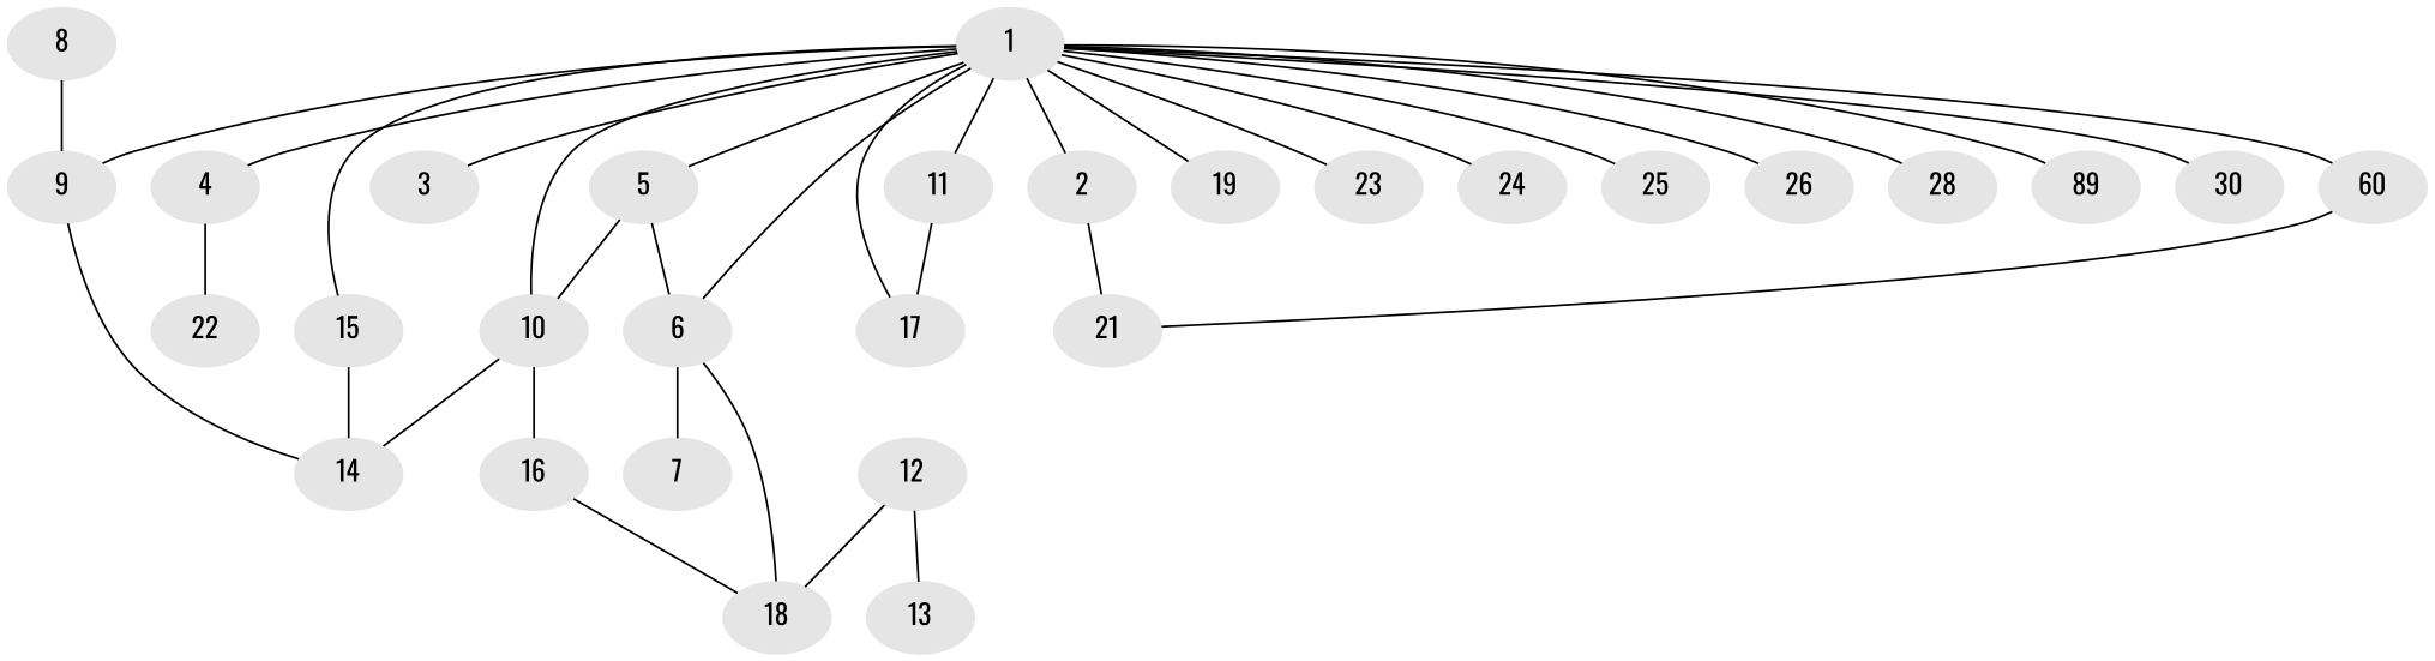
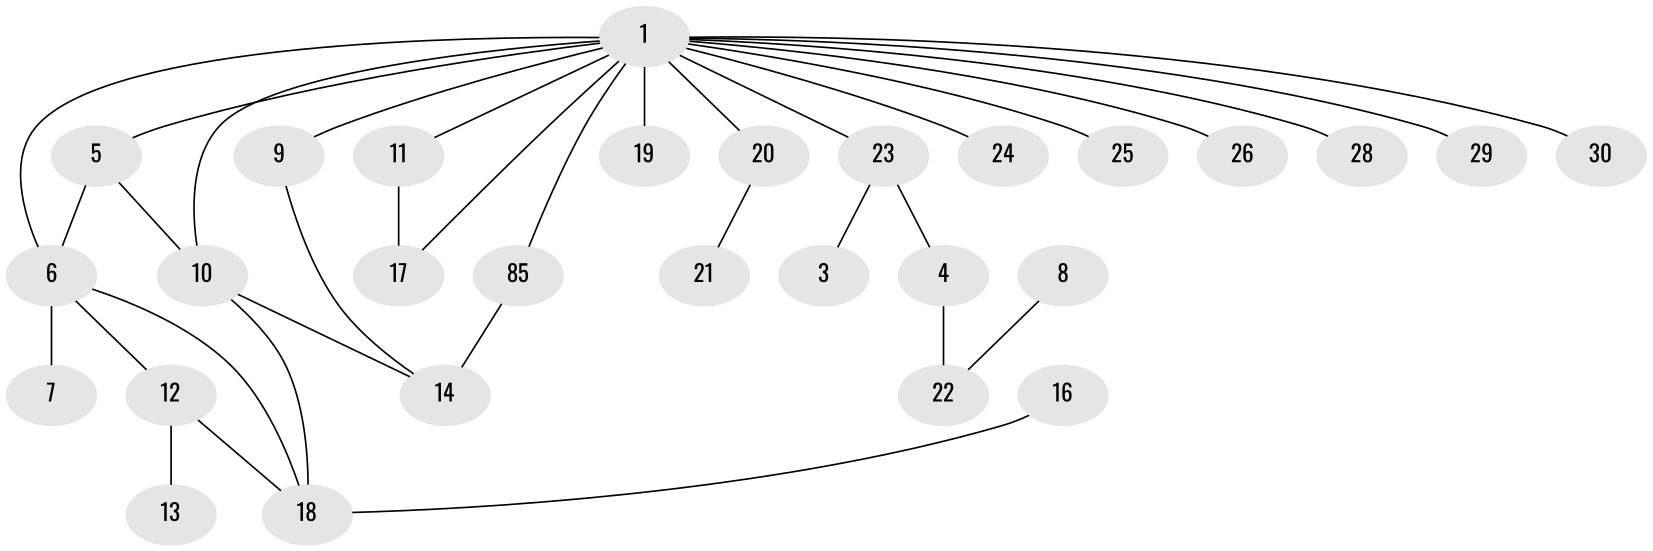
  graph {
    fontname=Oswald
    node [color=gray90 fontname=Oswald style=filled]
    edge [fontname=Oswald weight=1.0]
    1
-   2
    3
    4
    5
    6
    9
    10
    11
-   15
+   15 [label=85]
    17
    19
-   20 [label=60]
+   20
    23
    24
    25
    26
    28
-   29 [label=89]
+   29
    30
    21
    22
    7
    12
    18
    14
    16
    8
    13
-   1 -- 2
-   1 -- 3
-   1 -- 4
+   23 -- 3
+   23 -- 4
    1 -- 5
    1 -- 6
    1 -- 9 [weight=2.0]
    1 -- 10
    1 -- 11
    1 -- 15
    1 -- 17
    1 -- 19
    1 -- 20
    1 -- 23
    1 -- 24
    1 -- 25
    1 -- 26
    1 -- 28
    1 -- 29
    1 -- 30
-   2 -- 21
    4 -- 22 [weight=2.0]
    5 -- 6
    5 -- 10
    6 -- 7 [weight=3.0]
+   6 -- 12
    6 -- 18
    9 -- 14
    10 -- 14
-   10 -- 16
+   10 -- 18
    11 -- 17
    15 -- 14 [weight=2.0]
    20 -- 21
    12 -- 18
    12 -- 13
    16 -- 18
-   8 -- 9
+   8 -- 22
  }
